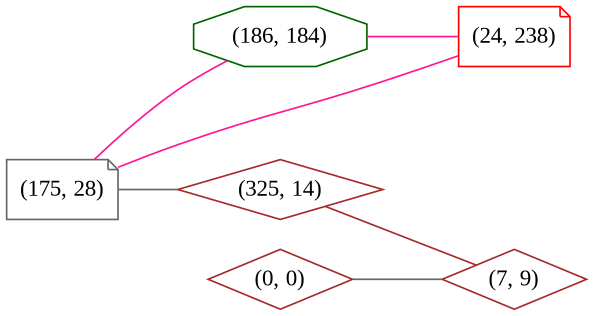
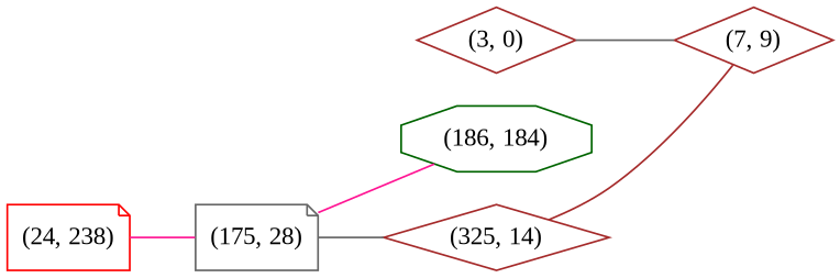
  graph {
    fontname="Liberation Serif"
    rankdir=LR
    node [color=brown fontname="Liberation Serif" shape=diamond]
    edge [color=deeppink fontname="Liberation Serif" weight=1]
    "(175, 28)" [color=gray40 shape=note]
    "(186, 184)" [color=darkgreen shape=octagon]
    "(325, 14)"
    "(24, 238)" [color=red shape=note]
    "(7, 9)"
-   "(0, 0)"
+   "(0, 0)" [label="(3, 0)"]
    "(175, 28)" -- "(186, 184)"
    "(175, 28)" -- "(325, 14)" [color=gray40 weight=3]
-   "(186, 184)" -- "(24, 238)" [weight=3]
    "(325, 14)" -- "(7, 9)" [color=brown]
    "(24, 238)" -- "(175, 28)"
    "(0, 0)" -- "(7, 9)" [color=gray40 weight=4]
  }
